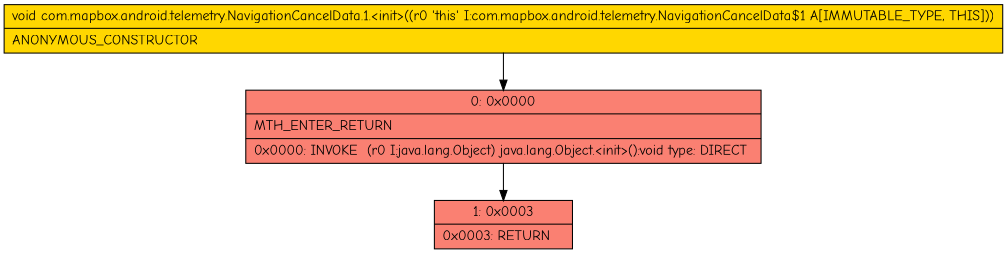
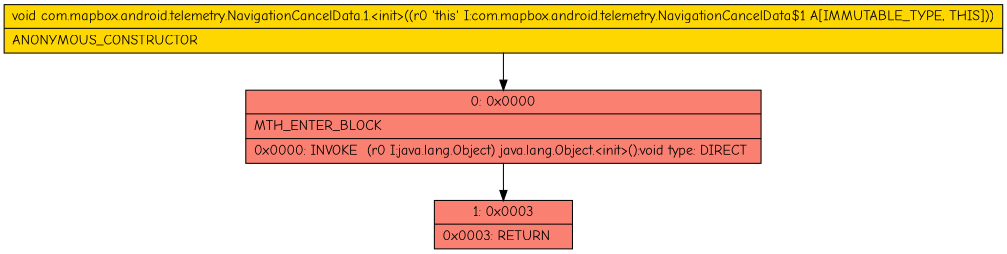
  digraph {
    fontname="Comic Neue"
    node [shape=record style=filled fillcolor=salmon fontname="Comic Neue"]
    edge [fontname="Comic Neue"]
-   n1 [label="{0\:\ 0x0000|MTH_ENTER_RETURN\l|0x0000: INVOKE  (r0 I:java.lang.Object) java.lang.Object.\<init\>():void type: DIRECT \l}"]
+   n1 [label="{0\:\ 0x0000|MTH_ENTER_BLOCK\l|0x0000: INVOKE  (r0 I:java.lang.Object) java.lang.Object.\<init\>():void type: DIRECT \l}"]
    n2 [label="{1\:\ 0x0003|0x0003: RETURN   \l}"]
    n3 [label="{void com.mapbox.android.telemetry.NavigationCancelData.1.\<init\>((r0 'this' I:com.mapbox.android.telemetry.NavigationCancelData$1 A[IMMUTABLE_TYPE, THIS]))  | ANONYMOUS_CONSTRUCTOR\l}" fillcolor=gold]
    n1 -> n2
    n3 -> n1
  }
